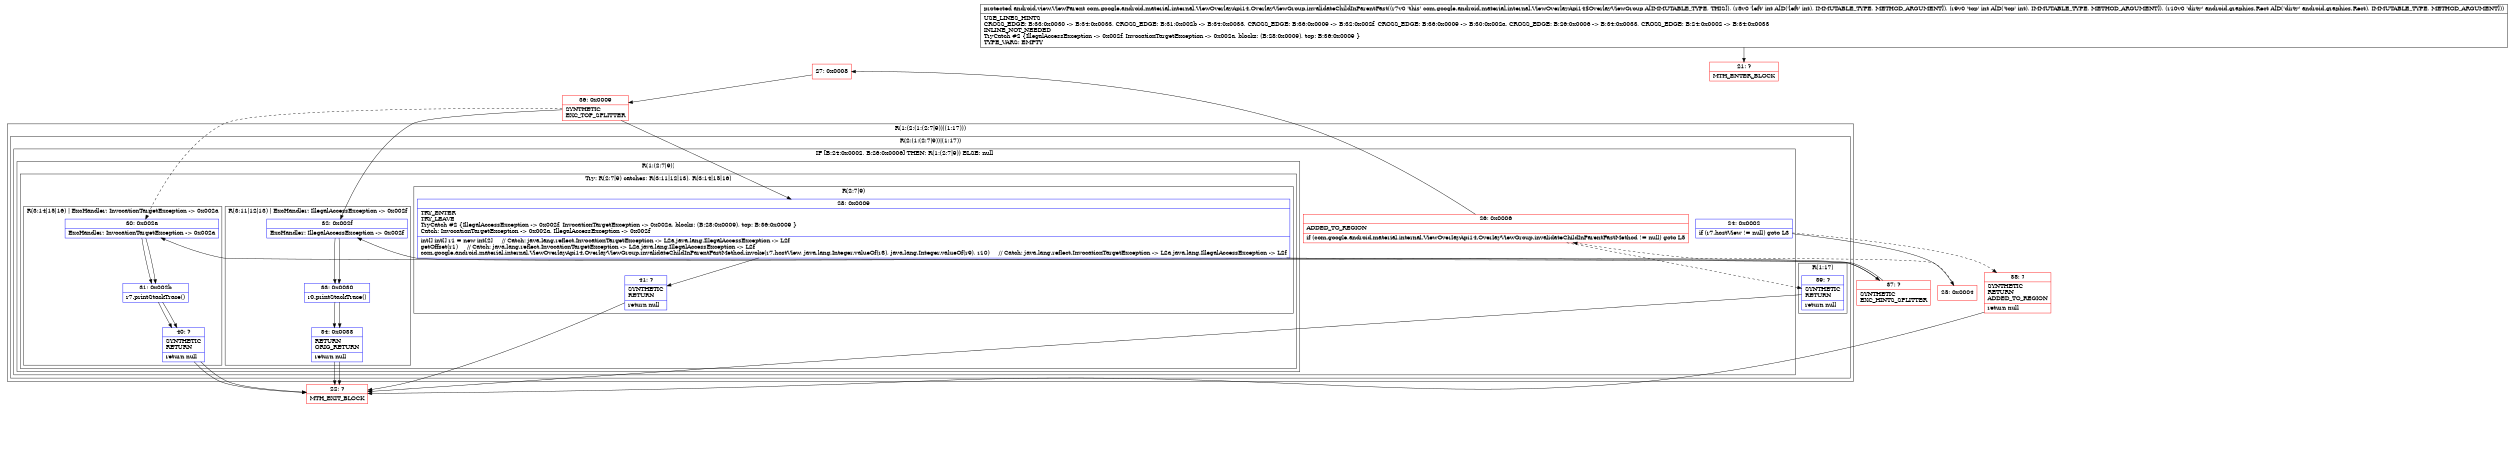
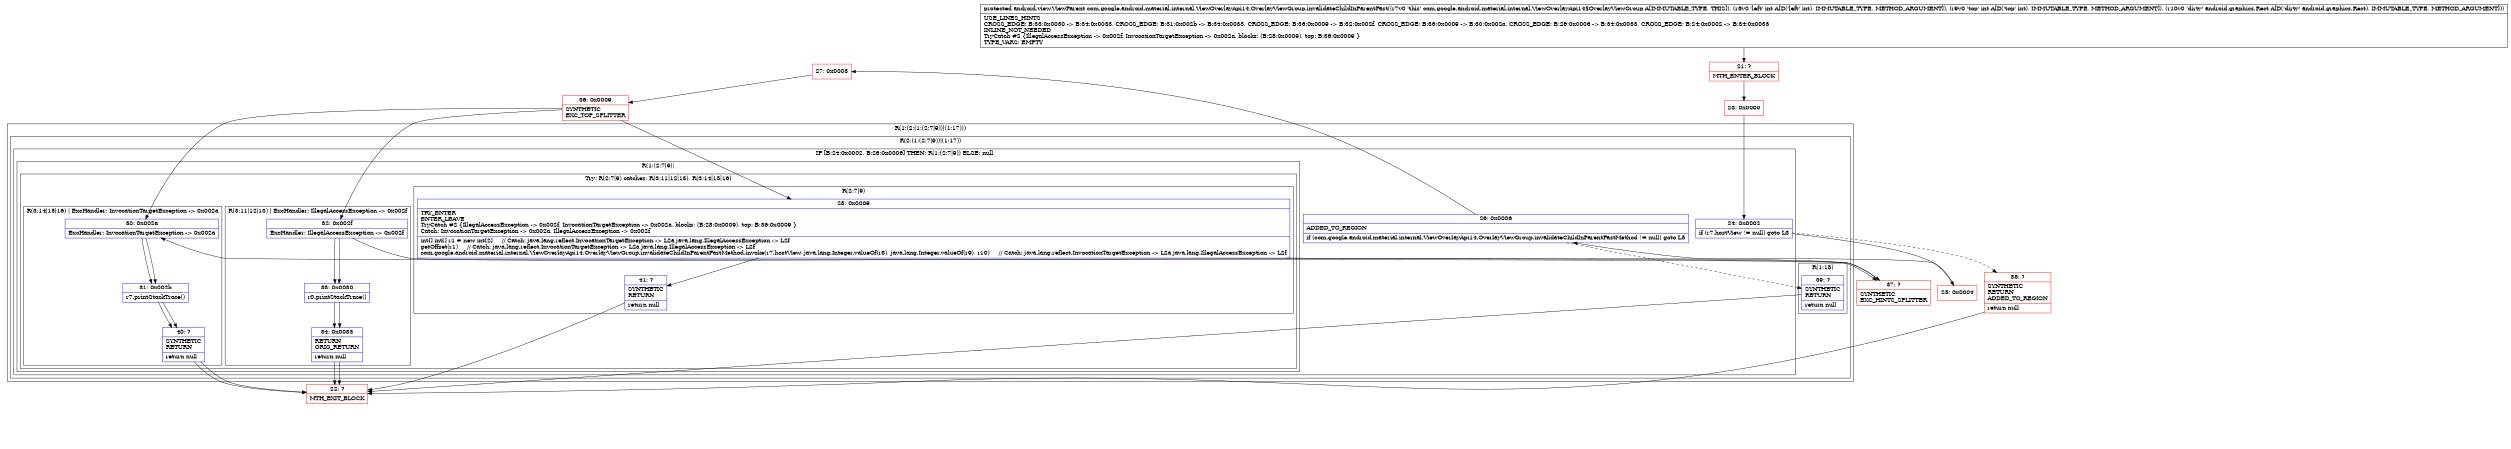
  digraph {
    node [color=blue shape=record]
-   n1 [label="{28\:\ 0x0009|TRY_ENTER\lTRY_LEAVE\lTryCatch #2 \{IllegalAccessException \-\> 0x002f, InvocationTargetException \-\> 0x002a, blocks: (B:28:0x0009), top: B:36:0x0009 \}\lCatch: InvocationTargetException \-\> 0x002a, IllegalAccessException \-\> 0x002f\l|int[] int[] r1 = new int[2]     \/\/ Catch: java.lang.reflect.InvocationTargetException \-\> L2a java.lang.IllegalAccessException \-\> L2f\lgetOffset(r1)     \/\/ Catch: java.lang.reflect.InvocationTargetException \-\> L2a java.lang.IllegalAccessException \-\> L2f\lcom.google.android.material.internal.ViewOverlayApi14.OverlayViewGroup.invalidateChildInParentFastMethod.invoke(r7.hostView, java.lang.Integer.valueOf(r8), java.lang.Integer.valueOf(r9), r10)     \/\/ Catch: java.lang.reflect.InvocationTargetException \-\> L2a java.lang.IllegalAccessException \-\> L2f\l}"]
+   n1 [label="{28\:\ 0x0009|TRY_ENTER\lENTER_LEAVE\lTryCatch #2 \{IllegalAccessException \-\> 0x002f, InvocationTargetException \-\> 0x002a, blocks: (B:28:0x0009), top: B:36:0x0009 \}\lCatch: InvocationTargetException \-\> 0x002a, IllegalAccessException \-\> 0x002f\l|int[] int[] r1 = new int[2]     \/\/ Catch: java.lang.reflect.InvocationTargetException \-\> L2a java.lang.IllegalAccessException \-\> L2f\lgetOffset(r1)     \/\/ Catch: java.lang.reflect.InvocationTargetException \-\> L2a java.lang.IllegalAccessException \-\> L2f\lcom.google.android.material.internal.ViewOverlayApi14.OverlayViewGroup.invalidateChildInParentFastMethod.invoke(r7.hostView, java.lang.Integer.valueOf(r8), java.lang.Integer.valueOf(r9), r10)     \/\/ Catch: java.lang.reflect.InvocationTargetException \-\> L2a java.lang.IllegalAccessException \-\> L2f\l}"]
    n2 [label="{41\:\ ?|SYNTHETIC\lRETURN\l|return null\l}"]
    n3 [label="{32\:\ 0x002f|ExcHandler: IllegalAccessException \-\> 0x002f\l}"]
    n4 [label="{33\:\ 0x0030|r0.printStackTrace()\l}"]
    n5 [label="{34\:\ 0x0033|RETURN\lORIG_RETURN\l|return null\l}"]
    n6 [label="{30\:\ 0x002a|ExcHandler: InvocationTargetException \-\> 0x002a\l}"]
    n7 [label="{31\:\ 0x002b|r7.printStackTrace()\l}"]
    n8 [label="{40\:\ ?|SYNTHETIC\lRETURN\l|return null\l}"]
    n9 [label="{24\:\ 0x0002|if (r7.hostView != null) goto L3\l}"]
-   n10 [color=red label="{26\:\ 0x0006|ADDED_TO_REGION\l|if (com.google.android.material.internal.ViewOverlayApi14.OverlayViewGroup.invalidateChildInParentFastMethod != null) goto L5\l}"]
+   n10 [label="{26\:\ 0x0006|ADDED_TO_REGION\l|if (com.google.android.material.internal.ViewOverlayApi14.OverlayViewGroup.invalidateChildInParentFastMethod != null) goto L5\l}"]
    n11 [label="{39\:\ ?|SYNTHETIC\lRETURN\l|return null\l}"]
    n12 [color=red label="{37\:\ ?|SYNTHETIC\lEXC_HINTS_SPLITTER\l}"]
    n13 [color=red label="{22\:\ ?|MTH_EXIT_BLOCK\l}"]
    n14 [color=red label="{25\:\ 0x0004}"]
    n15 [color=red label="{38\:\ ?|SYNTHETIC\lRETURN\lADDED_TO_REGION\l|return null\l}"]
    n16 [color=red label="{27\:\ 0x0008}"]
    n17 [color=red label="{36\:\ 0x0009|SYNTHETIC\lEXC_TOP_SPLITTER\l}"]
    n18 [color=red label="{21\:\ ?|MTH_ENTER_BLOCK\l}"]
+   n19 [color=red label="{23\:\ 0x0000}"]
    n20 [label="{protected android.view.ViewParent com.google.android.material.internal.ViewOverlayApi14.OverlayViewGroup.invalidateChildInParentFast((r7v0 'this' com.google.android.material.internal.ViewOverlayApi14$OverlayViewGroup A[IMMUTABLE_TYPE, THIS]), (r8v0 'left' int A[D('left' int), IMMUTABLE_TYPE, METHOD_ARGUMENT]), (r9v0 'top' int A[D('top' int), IMMUTABLE_TYPE, METHOD_ARGUMENT]), (r10v0 'dirty' android.graphics.Rect A[D('dirty' android.graphics.Rect), IMMUTABLE_TYPE, METHOD_ARGUMENT]))  | USE_LINES_HINTS\lCROSS_EDGE: B:33:0x0030 \-\> B:34:0x0033, CROSS_EDGE: B:31:0x002b \-\> B:34:0x0033, CROSS_EDGE: B:36:0x0009 \-\> B:32:0x002f, CROSS_EDGE: B:36:0x0009 \-\> B:30:0x002a, CROSS_EDGE: B:26:0x0006 \-\> B:34:0x0033, CROSS_EDGE: B:24:0x0002 \-\> B:34:0x0033\lINLINE_NOT_NEEDED\lTryCatch #2 \{IllegalAccessException \-\> 0x002f, InvocationTargetException \-\> 0x002a, blocks: (B:28:0x0009), top: B:36:0x0009 \}\lTYPE_VARS: EMPTY\l}" color=""]
    subgraph cluster_1 {
      label="R(1:(2:(1:(2:7|9))|(1:17)))"
      subgraph cluster_2 {
        label="R(2:(1:(2:7|9))|(1:17))"
        subgraph cluster_3 {
          label="IF [B:24:0x0002, B:26:0x0006] THEN: R(1:(2:7|9)) ELSE: null"
          n9
          n10
          subgraph cluster_4 {
            label="R(1:(2:7|9))"
            subgraph cluster_5 {
              label="Try: R(2:7|9) catches: R(3:11|12|13), R(3:14|15|16)"
              subgraph cluster_6 {
                label="R(2:7|9)"
                n1
                n2
              }
              subgraph cluster_7 {
                label="R(3:11|12|13) | ExcHandler: IllegalAccessException \-\> 0x002f\l"
                n3
                n4
                n5
              }
              subgraph cluster_8 {
                label="R(3:14|15|16) | ExcHandler: InvocationTargetException \-\> 0x002a\l"
                n6
                n7
                n8
              }
            }
          }
        }
        subgraph cluster_9 {
-         label="R(1:17)"
+         label="R(1:15)"
          n11
        }
      }
    }
    subgraph cluster_10 {
      label="R(3:11|12|13) | ExcHandler: IllegalAccessException \-\> 0x002f\l"
    }
    subgraph cluster_11 {
      label="R(3:14|15|16) | ExcHandler: InvocationTargetException \-\> 0x002a\l"
    }
    n1 -> n2
    n1 -> n12
    n2 -> n13
    n3 -> n4
    n3 -> n4
    n4 -> n5
    n4 -> n5
    n5 -> n13
    n5 -> n13
    n6 -> n7
    n6 -> n7
    n7 -> n8
    n7 -> n8
    n8 -> n13
    n8 -> n13
    n9 -> n14
    n9 -> n15 [style=dashed]
    n10 -> n11 [style=dashed]
    n10 -> n16
    n11 -> n13
-   n12 -> n3
+   n3 -> n12
    n12 -> n6
-   n14 -> n10 [style=dashed]
+   n14 -> n10
    n15 -> n13
    n16 -> n17
    n17 -> n1
    n17 -> n3
-   n17 -> n6 [style=dashed]
+   n17 -> n6
+   n18 -> n19
+   n19 -> n9
    n20 -> n18
  }
